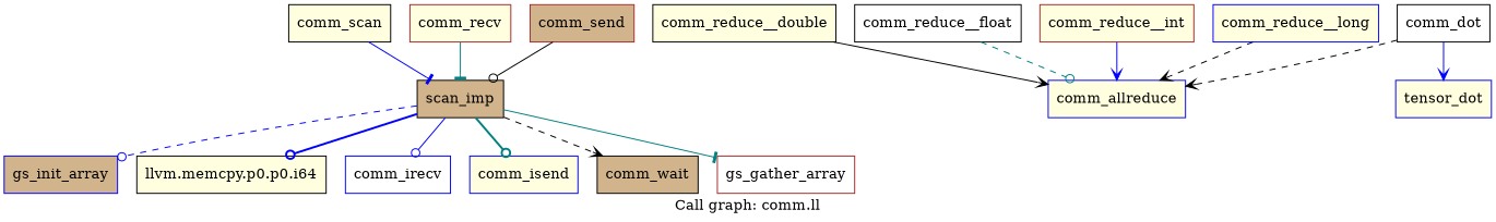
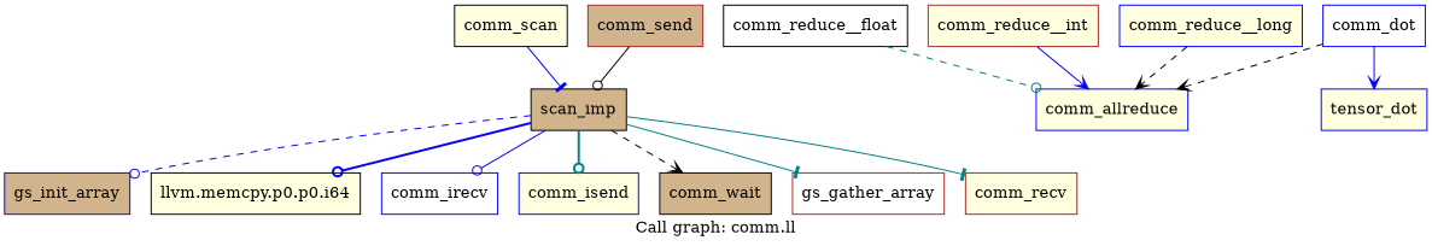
  digraph {
    label="Call graph: comm.ll"
    node [color=blue fillcolor=lightyellow shape=record style=filled]
    edge [arrowhead=odot color=blue style=solid]
    n1 [color=black label="{comm_scan}"]
    n2 [color=black fillcolor=tan label="{scan_imp}"]
    n3 [fillcolor=tan label="{gs_init_array}"]
    n4 [color=black label="{llvm.memcpy.p0.p0.i64}"]
    n5 [fillcolor=white label="{comm_irecv}"]
    n6 [label="{comm_isend}"]
    n7 [color=black fillcolor=tan label="{comm_wait}"]
    n8 [color=brown fillcolor=white label="{gs_gather_array}"]
    n9 [color=brown label="{comm_recv}"]
    n10 [color=brown fillcolor=tan label="{comm_send}"]
    n11 [label="{comm_allreduce}"]
-   n12 [color=black fillcolor=white label="{comm_dot}"]
+   n12 [fillcolor=white label="{comm_dot}"]
    n13 [label="{tensor_dot}"]
-   n14 [color=black label="{comm_reduce__double}"]
    n15 [color=black fillcolor=white label="{comm_reduce__float}"]
    n16 [color=brown label="{comm_reduce__int}"]
    n17 [label="{comm_reduce__long}"]
    n1 -> n2 [arrowhead=tee]
    n2 -> n3 [style=dashed]
    n2 -> n4 [style=bold]
    n2 -> n5
    n2 -> n6 [color=teal style=bold]
    n2 -> n7 [arrowhead=vee color=black style=dashed]
    n2 -> n8 [arrowhead=tee color=teal]
-   n9 -> n2 [arrowhead=tee color=teal]
+   n2 -> n9 [arrowhead=tee color=teal]
    n10 -> n2 [color=black]
    n12 -> n11 [arrowhead=vee color=black style=dashed]
    n12 -> n13 [arrowhead=vee]
-   n14 -> n11 [arrowhead=vee color=black]
    n15 -> n11 [color=teal style=dashed]
    n16 -> n11 [arrowhead=vee]
    n17 -> n11 [arrowhead=vee color=black style=dashed]
  }
